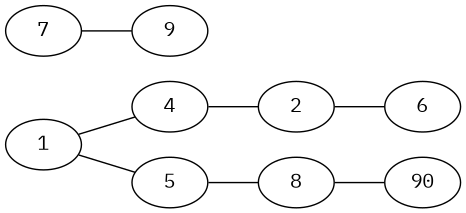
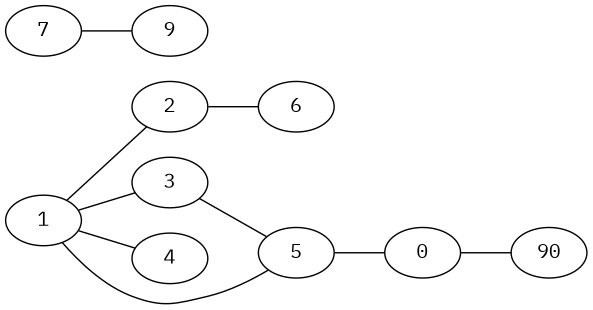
  graph {
    fontname="IBM Plex Mono"
    rankdir=LR
    node [chem=C fontname="IBM Plex Mono"]
    edge [fontname="IBM Plex Mono" valence=1]
    1
    2
+   3
    4 [chem=O]
    5
    6 [chem=O]
-   8 [chem=O]
+   8 [chem=O label=0]
    7 [chem=O]
    9 [chem=H]
    n10 [chem=H label=90]
-   4 -- 2
+   1 -- 2
+   1 -- 3
    1 -- 4 [valence=2]
    1 -- 5
    2 -- 6 [valence=2]
+   3 -- 5 [valence=2]
    5 -- 8
    8 -- n10
    7 -- 9
  }
